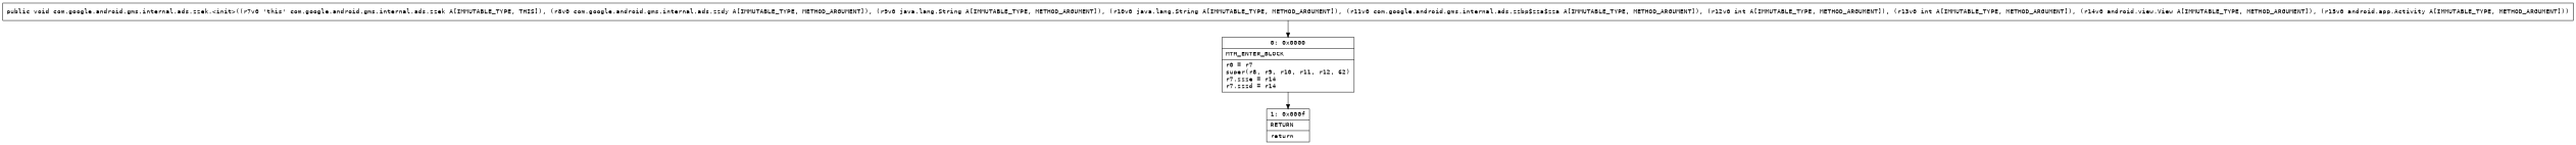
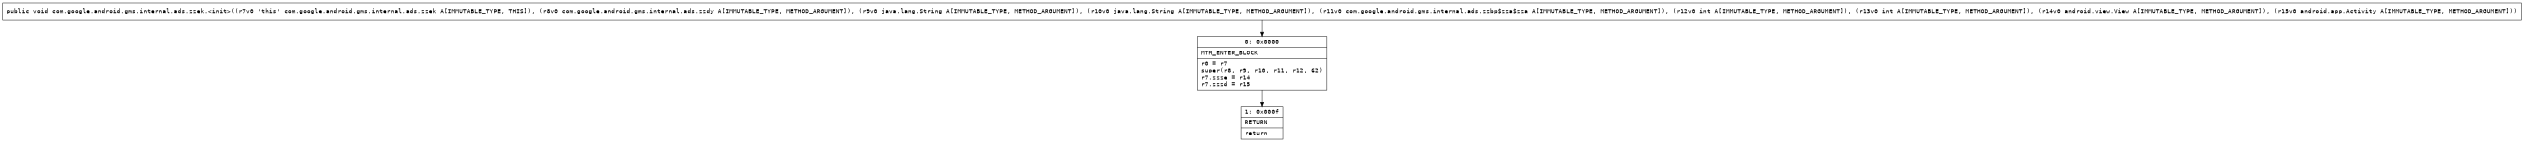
  digraph {
    fontname="DejaVu Sans Mono"
    node [shape=record fontname="DejaVu Sans Mono"]
    edge [fontname="DejaVu Sans Mono"]
-   n1 [label="{0\:\ 0x0000|MTH_ENTER_BLOCK\l|r0 = r7\lsuper(r8, r9, r10, r11, r12, 62)\lr7.zzze = r14\lr7.zzzd = r14\l}"]
+   n1 [label="{0\:\ 0x0000|MTH_ENTER_BLOCK\l|r0 = r7\lsuper(r8, r9, r10, r11, r12, 62)\lr7.zzze = r14\lr7.zzzd = r15\l}"]
    n2 [label="{1\:\ 0x000f|RETURN\l|return\l}"]
    n3 [label="{public void com.google.android.gms.internal.ads.zzek.\<init\>((r7v0 'this' com.google.android.gms.internal.ads.zzek A[IMMUTABLE_TYPE, THIS]), (r8v0 com.google.android.gms.internal.ads.zzdy A[IMMUTABLE_TYPE, METHOD_ARGUMENT]), (r9v0 java.lang.String A[IMMUTABLE_TYPE, METHOD_ARGUMENT]), (r10v0 java.lang.String A[IMMUTABLE_TYPE, METHOD_ARGUMENT]), (r11v0 com.google.android.gms.internal.ads.zzbp$zza$zza A[IMMUTABLE_TYPE, METHOD_ARGUMENT]), (r12v0 int A[IMMUTABLE_TYPE, METHOD_ARGUMENT]), (r13v0 int A[IMMUTABLE_TYPE, METHOD_ARGUMENT]), (r14v0 android.view.View A[IMMUTABLE_TYPE, METHOD_ARGUMENT]), (r15v0 android.app.Activity A[IMMUTABLE_TYPE, METHOD_ARGUMENT])) }"]
    n1 -> n2
    n3 -> n1
  }
